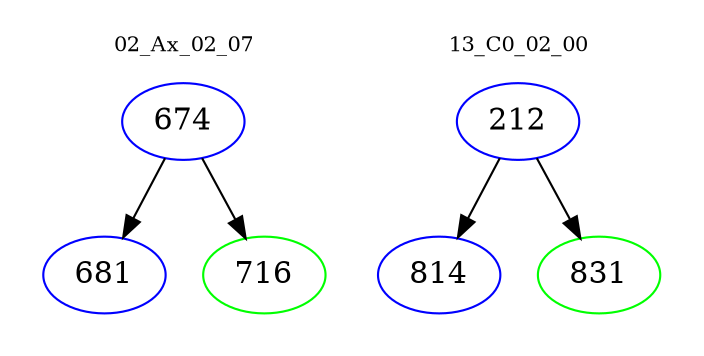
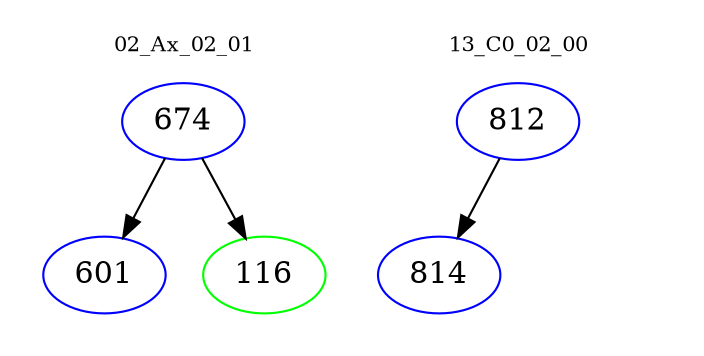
  digraph {
    node [color=blue]
    edge [color=black]
-   n1 [label=681]
+   n1 [label=601]
    n2 [label=674]
-   n3 [color=green label=716]
+   n3 [color=green label=116]
    n4 [label=814]
-   n5 [label=212]
-   n6 [color=green label=831]
+   n5 [label=812]
    subgraph cluster_1 {
      color=white
      fontsize=10
-     label="02_Ax_02_07"
+     label="02_Ax_02_01"
      n1
      n2
      n3
    }
    subgraph cluster_2 {
      color=white
      fontsize=10
      label="13_C0_02_00"
      n4
      n5
-     n6
    }
    n2 -> n1
    n2 -> n3
    n5 -> n4
-   n5 -> n6
  }
